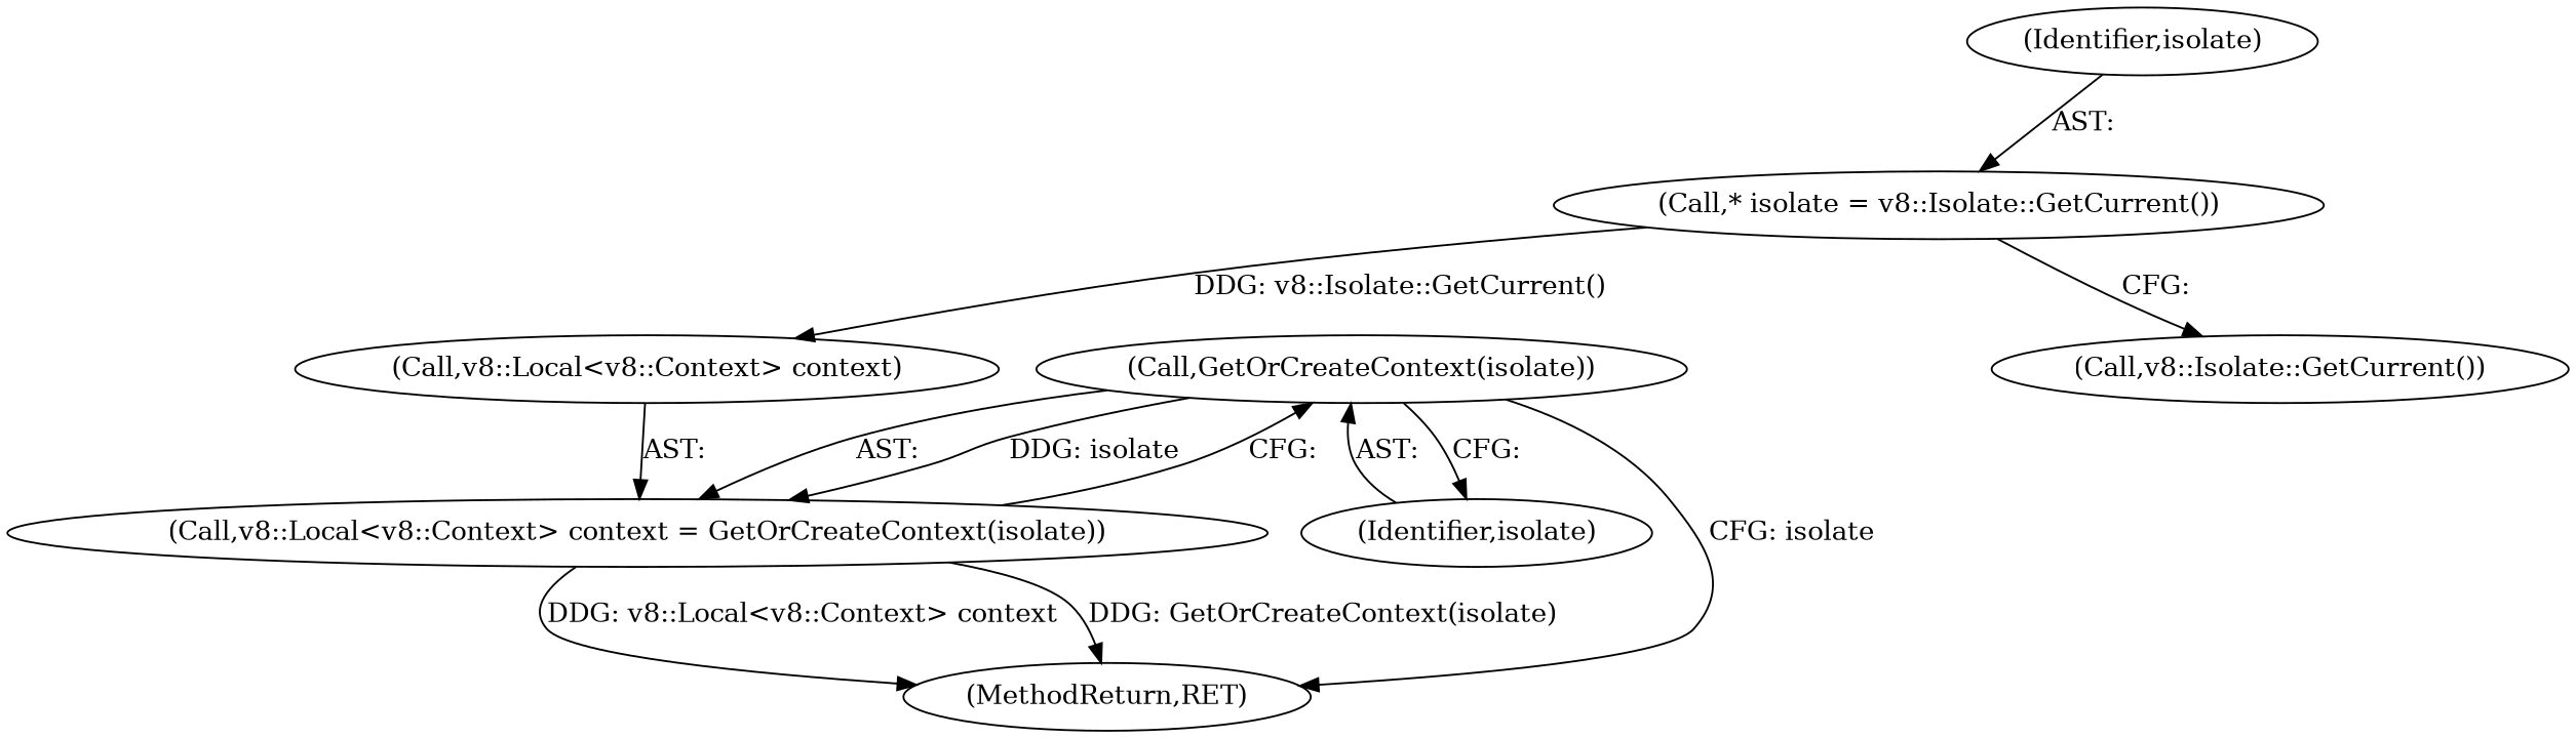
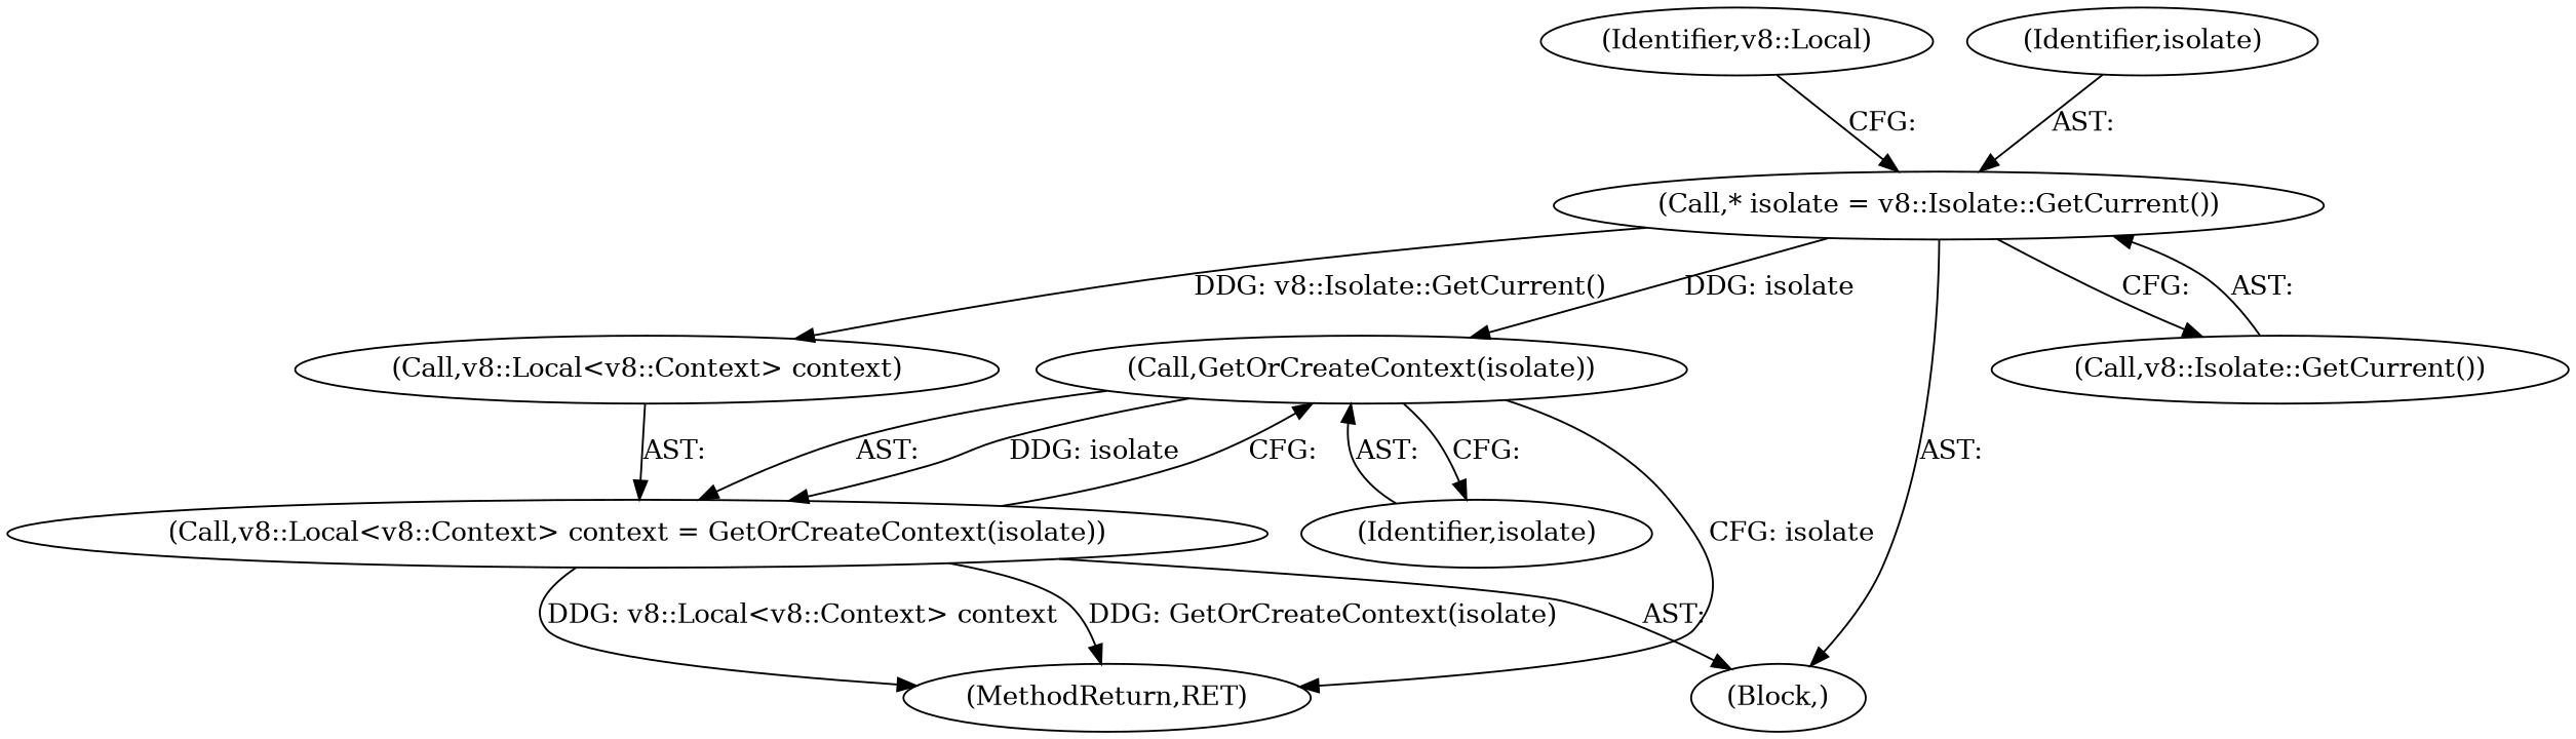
  digraph {
    n1 [label="(Call,GetOrCreateContext(isolate))"]
    n2 [label="(Call,v8::Local<v8::Context> context = GetOrCreateContext(isolate))"]
    n3 [label="(Identifier,isolate)"]
    n4 [label="(MethodReturn,RET)"]
+   n5 [label="(Block,)"]
    n6 [label="(Call,* isolate = v8::Isolate::GetCurrent())"]
    n7 [label="(Call,v8::Isolate::GetCurrent())"]
    n8 [label="(Call,v8::Local<v8::Context> context)"]
+   n9 [label="(Identifier,v8::Local)"]
    n10 [label="(Identifier,isolate)"]
    n1 -> n2 [label="AST: "]
    n1 -> n2 [label="DDG: isolate"]
    n1 -> n3 [label="CFG: "]
    n1 -> n4 [label="CFG: isolate"]
    n2 -> n1 [label="CFG: "]
    n2 -> n4 [label="DDG: GetOrCreateContext(isolate)"]
    n2 -> n4 [label="DDG: v8::Local<v8::Context> context"]
+   n2 -> n5 [label="AST: "]
    n3 -> n1 [label="AST: "]
+   n6 -> n1 [label="DDG: isolate"]
+   n6 -> n5 [label="AST: "]
    n6 -> n7 [label="CFG: "]
    n6 -> n8 [label="DDG: v8::Isolate::GetCurrent()"]
+   n7 -> n6 [label="AST: "]
    n8 -> n2 [label="AST: "]
+   n9 -> n6 [label="CFG: "]
    n10 -> n6 [label="AST: "]
  }
